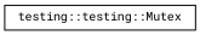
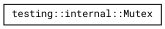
  digraph {
    rankdir=LR
    fontname="Roboto Mono"
-   n1 [color=black fillcolor=white fontname="Roboto Mono" fontsize=10 height=0.2 label="testing::testing::Mutex" shape=record style=filled width=0.4]
+   n1 [color=black fillcolor=white fontname="Roboto Mono" fontsize=10 height=0.2 label="testing::internal::Mutex" shape=record style=filled width=0.4]
  }
